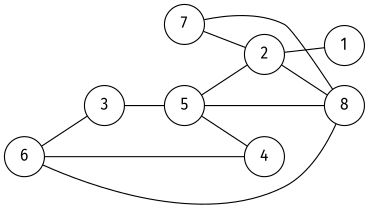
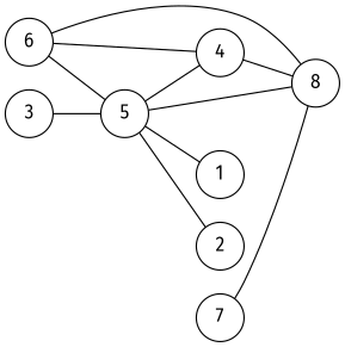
  graph {
    fontname="Fira Sans"
    rankdir=LR
    node [fontname="Fira Sans" shape=circle]
    edge [fontname="Fira Sans"]
    n1 [label=8]
    4
    5
    1
    2
    6
    3
    7
-   2 -- n1
+   4 -- n1
    5 -- n1
    5 -- 4
-   2 -- 1
+   5 -- 1
    5 -- 2
    6 -- n1
    6 -- 4
-   6 -- 3
+   6 -- 5
    3 -- 5
    7 -- n1
-   7 -- 2
  }
